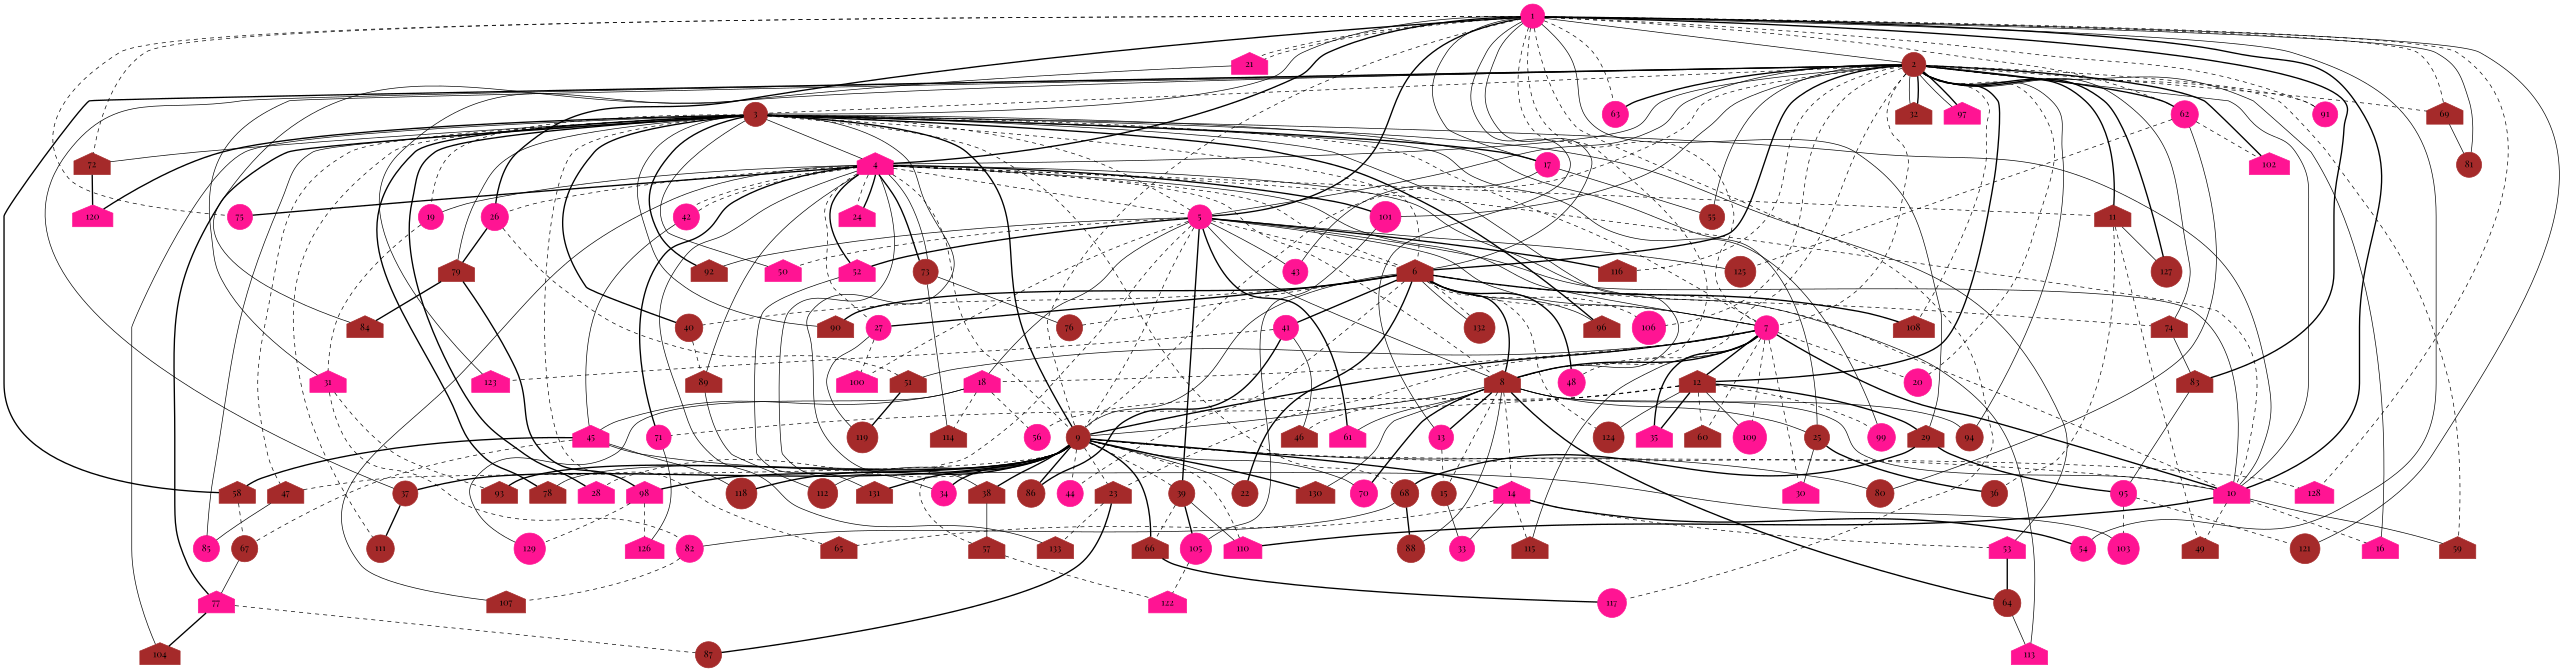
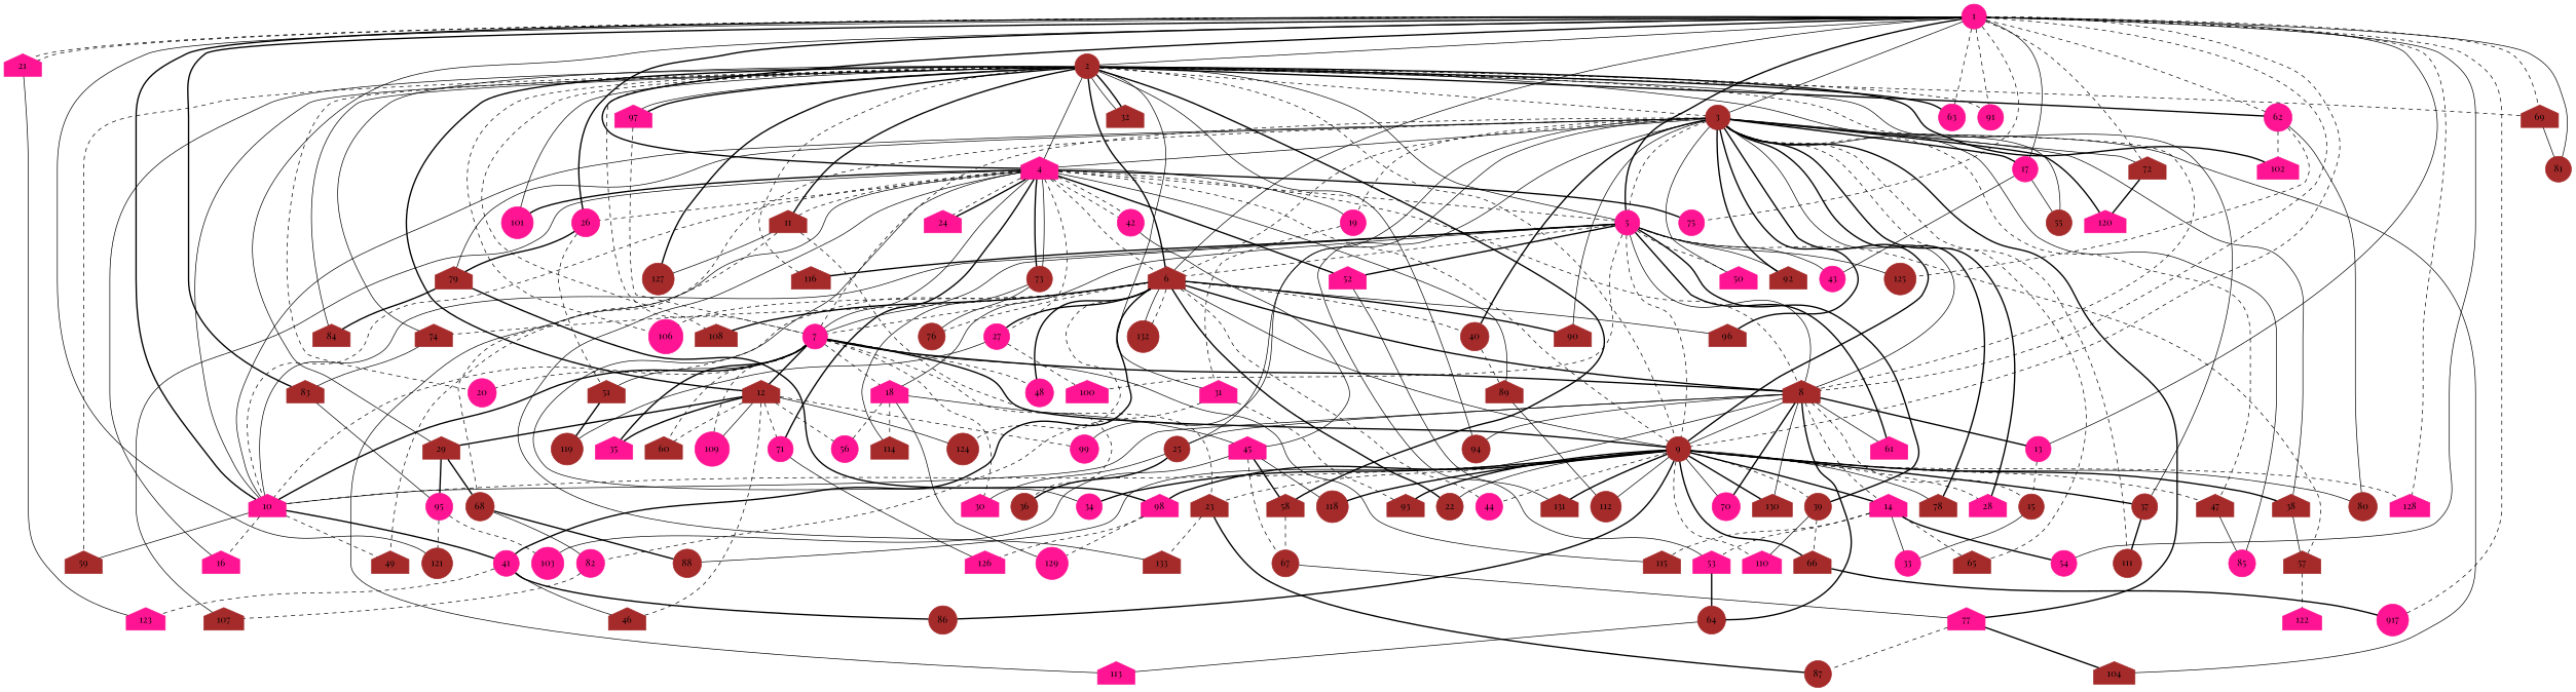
  graph {
    fontname="Playfair Display"
    node [color=brown fontname="Playfair Display" shape=house style=filled]
    edge [fontname="Playfair Display" style=dashed]
    1 [color=deeppink shape=circle]
    2 [shape=circle]
    3 [shape=circle]
    4 [color=deeppink]
    5 [color=deeppink shape=circle]
    6
    7 [color=deeppink shape=circle]
    8
    9 [shape=circle]
    10 [color=deeppink]
    13 [color=deeppink shape=circle]
    17 [color=deeppink shape=circle]
    21 [color=deeppink]
    26 [color=deeppink shape=circle]
    29
    54 [color=deeppink shape=circle]
    62 [color=deeppink shape=circle]
    63 [color=deeppink shape=circle]
    69
    72
    75 [color=deeppink shape=circle]
    81 [shape=circle]
    83
    91 [color=deeppink shape=circle]
-   117 [color=deeppink shape=circle]
+   117 [color=deeppink shape=circle label=917]
    121 [shape=circle]
    128 [color=deeppink]
    11
    12
    16 [color=deeppink]
    20 [color=deeppink shape=circle]
    31 [color=deeppink]
    32
    37 [shape=circle]
    55 [shape=circle]
    58
    59
    74
    84
    94 [shape=circle]
    97 [color=deeppink]
    101 [color=deeppink shape=circle]
    102 [color=deeppink]
    106 [color=deeppink shape=circle]
    108
    116
    127 [shape=circle]
    19 [color=deeppink shape=circle]
    25 [shape=circle]
    28 [color=deeppink]
    38
    40 [shape=circle]
    47
    50 [color=deeppink]
    53 [color=deeppink]
    65
    68 [shape=circle]
    77 [color=deeppink]
    78
    79
    85 [color=deeppink shape=circle]
    90
    92
    96
    99 [color=deeppink shape=circle]
    104
    111 [shape=circle]
    120 [color=deeppink]
    24 [color=deeppink]
    27 [color=deeppink shape=circle]
    34 [color=deeppink shape=circle]
    42 [color=deeppink shape=circle]
    52 [color=deeppink]
    71 [color=deeppink shape=circle]
    73 [shape=circle]
    89
    107
    113 [color=deeppink]
    133
    18 [color=deeppink]
    39 [shape=circle]
    57
    61 [color=deeppink]
    100 [color=deeppink]
    125 [shape=circle]
    43 [color=deeppink shape=circle]
    22 [shape=circle]
    41 [color=deeppink shape=circle]
    44 [color=deeppink shape=circle]
    48 [color=deeppink shape=circle]
    76 [shape=circle]
    124 [shape=circle]
    132 [shape=circle]
    23
    30 [color=deeppink]
    35 [color=deeppink]
    51
    60
    109 [color=deeppink shape=circle]
    115
    14 [color=deeppink]
    15 [shape=circle]
    64 [shape=circle]
    70 [color=deeppink shape=circle]
    88 [shape=circle]
    130
    66
    80 [shape=circle]
    86 [shape=circle]
    93
    98 [color=deeppink]
    110 [color=deeppink]
    112 [shape=circle]
    118 [shape=circle]
    131
    49
    123 [color=deeppink]
    95 [color=deeppink shape=circle]
    36 [shape=circle]
    46
    56 [color=deeppink shape=circle]
    82 [color=deeppink shape=circle]
    67 [shape=circle]
-   105 [color=deeppink shape=circle]
    87 [shape=circle]
    119 [shape=circle]
    45 [color=deeppink]
    126 [color=deeppink]
    114
    129 [color=deeppink shape=circle]
    122 [color=deeppink]
    33 [color=deeppink shape=circle]
    103 [color=deeppink shape=circle]
    1 -- 2 [style=solid]
    1 -- 3 [style=solid]
    1 -- 4 [style=bold]
    1 -- 5 [style=bold]
    1 -- 6 [style=solid]
-   1 -- 7
+   97 -- 7
    1 -- 8
    1 -- 9
    1 -- 10 [style=bold]
    1 -- 13 [style=solid]
    1 -- 17 [style=solid]
    1 -- 21
    1 -- 21
    1 -- 26 [style=bold]
    1 -- 29 [style=solid]
    1 -- 54 [style=solid]
    1 -- 62
    1 -- 63
    1 -- 69
    1 -- 72
    1 -- 75
    1 -- 81 [style=solid]
    1 -- 83 [style=bold]
    1 -- 91
    1 -- 117
    1 -- 121 [style=solid]
    1 -- 128
    2 -- 3
    2 -- 4 [style=solid]
    2 -- 5 [style=solid]
    2 -- 6 [style=bold]
    2 -- 7
    2 -- 8
    2 -- 9
    2 -- 10 [style=solid]
    2 -- 62 [style=bold]
    2 -- 63 [style=bold]
    2 -- 69
    2 -- 91
    2 -- 11 [style=bold]
    2 -- 12 [style=bold]
    2 -- 16 [style=solid]
    2 -- 20
    2 -- 31 [style=solid]
    2 -- 32 [style=solid]
    2 -- 32 [style=bold]
    2 -- 37 [style=solid]
    2 -- 55 [style=solid]
    2 -- 58 [style=bold]
    2 -- 59
    2 -- 74 [style=solid]
    2 -- 84 [style=solid]
    2 -- 94 [style=solid]
    2 -- 97 [style=solid]
    2 -- 97 [style=bold]
    2 -- 101 [style=solid]
    2 -- 102 [style=bold]
    2 -- 106
    2 -- 108
    2 -- 116
    2 -- 127 [style=bold]
    3 -- 4 [style=solid]
    3 -- 5
    3 -- 6
    3 -- 7
    3 -- 8 [style=solid]
    3 -- 9 [style=bold]
    3 -- 10 [style=solid]
    3 -- 17 [style=bold]
    3 -- 72 [style=solid]
    3 -- 19
    3 -- 25 [style=solid]
    3 -- 28 [style=bold]
    3 -- 38 [style=solid]
    3 -- 40 [style=bold]
    3 -- 47
    3 -- 50 [style=solid]
    3 -- 53 [style=solid]
    3 -- 65
    3 -- 68
    3 -- 77 [style=bold]
    3 -- 78 [style=bold]
    3 -- 79 [style=solid]
    3 -- 85 [style=solid]
    3 -- 90 [style=solid]
    3 -- 92 [style=bold]
    3 -- 96 [style=bold]
    3 -- 99 [style=solid]
    3 -- 104 [style=solid]
    3 -- 111
    3 -- 120 [style=bold]
    4 -- 5
    4 -- 6
    4 -- 7 [style=solid]
    4 -- 8
    4 -- 9
    4 -- 10
    4 -- 26
    4 -- 75 [style=bold]
    4 -- 11
    4 -- 101 [style=bold]
    4 -- 19 [style=solid]
    4 -- 24
    4 -- 24 [style=bold]
    4 -- 27
    4 -- 34 [style=solid]
    4 -- 42
    4 -- 42
    4 -- 52 [style=bold]
    4 -- 71 [style=bold]
    4 -- 73 [style=bold]
    4 -- 73 [style=solid]
    4 -- 89 [style=solid]
    4 -- 107 [style=solid]
    4 -- 113 [style=solid]
    4 -- 133 [style=solid]
    5 -- 6
    5 -- 7 [style=solid]
    5 -- 8 [style=solid]
    5 -- 9
    5 -- 10 [style=solid]
    5 -- 116 [style=bold]
    5 -- 50
    5 -- 92 [style=solid]
    5 -- 52 [style=bold]
    5 -- 18 [style=solid]
    5 -- 39 [style=bold]
    5 -- 57
    5 -- 61 [style=bold]
    5 -- 100
    5 -- 125 [style=solid]
    5 -- 43 [style=solid]
    6 -- 7
    6 -- 8 [style=bold]
    6 -- 9 [style=solid]
    6 -- 10
    6 -- 74
    6 -- 106
    6 -- 108 [style=bold]
    6 -- 40
    6 -- 90 [style=bold]
    6 -- 96 [style=solid]
    6 -- 27 [style=bold]
    6 -- 22 [style=bold]
    6 -- 41 [style=bold]
    6 -- 44
    6 -- 48 [style=bold]
    6 -- 76
    6 -- 124
    6 -- 132 [style=solid]
    6 -- 132
    7 -- 8 [style=bold]
    7 -- 9 [style=bold]
    7 -- 10 [style=bold]
    7 -- 12 [style=bold]
    7 -- 20
    7 -- 18
    7 -- 48
    7 -- 23
    7 -- 30
    7 -- 35 [style=bold]
    7 -- 51 [style=solid]
    7 -- 60
    7 -- 109
    7 -- 115 [style=solid]
    8 -- 9 [style=solid]
    8 -- 10 [style=solid]
    8 -- 13 [style=bold]
    8 -- 94 [style=solid]
    8 -- 25 [style=solid]
    8 -- 61 [style=solid]
    8 -- 14
    8 -- 15
    8 -- 64 [style=bold]
    8 -- 70 [style=bold]
    8 -- 88 [style=solid]
    8 -- 130 [style=solid]
    9 -- 10
    9 -- 128
    9 -- 37 [style=bold]
    9 -- 28
    9 -- 38 [style=bold]
    9 -- 47
    9 -- 78 [style=solid]
    9 -- 34 [style=bold]
    9 -- 39
    9 -- 22 [style=solid]
    9 -- 44
    9 -- 23
    9 -- 14 [style=bold]
    9 -- 70 [style=solid]
    9 -- 130 [style=bold]
    9 -- 66 [style=bold]
    9 -- 80 [style=solid]
    9 -- 86 [style=bold]
    9 -- 93 [style=bold]
    9 -- 98 [style=bold]
    9 -- 110
    9 -- 112 [style=solid]
    9 -- 118 [style=bold]
    9 -- 131 [style=bold]
    10 -- 16
    10 -- 59 [style=solid]
-   10 -- 110 [style=bold]
+   10 -- 41 [style=bold]
    10 -- 49
    13 -- 15
    17 -- 55 [style=solid]
    17 -- 43 [style=solid]
    21 -- 123 [style=solid]
    26 -- 79 [style=bold]
    26 -- 51
    29 -- 68 [style=bold]
    29 -- 95 [style=bold]
    62 -- 102
    62 -- 125
    62 -- 80 [style=solid]
    69 -- 81 [style=solid]
    72 -- 120 [style=bold]
    83 -- 95 [style=solid]
    11 -- 127 [style=solid]
    11 -- 49
    11 -- 36
    12 -- 29 [style=bold]
    12 -- 99
    12 -- 71
    12 -- 124 [style=solid]
    12 -- 35 [style=bold]
    12 -- 60
    12 -- 109 [style=solid]
    12 -- 46
    12 -- 56
    31 -- 93
    31 -- 82
    37 -- 111 [style=bold]
    58 -- 67
    74 -- 83 [style=solid]
-   101 -- 105 [style=solid]
    19 -- 31
    25 -- 30 [style=solid]
    25 -- 36 [style=bold]
    38 -- 57 [style=solid]
    40 -- 89
    47 -- 85 [style=solid]
    53 -- 64 [style=bold]
    68 -- 88 [style=bold]
    68 -- 82 [style=solid]
    77 -- 104 [style=bold]
    77 -- 87
    79 -- 84 [style=bold]
    79 -- 98 [style=bold]
    27 -- 100
    27 -- 119 [style=solid]
    42 -- 45 [style=solid]
    52 -- 131 [style=solid]
    71 -- 126 [style=solid]
    73 -- 76 [style=solid]
    73 -- 114 [style=solid]
    89 -- 112 [style=solid]
    18 -- 56
    18 -- 45 [style=solid]
    18 -- 114
    18 -- 129 [style=solid]
    39 -- 66
    39 -- 110 [style=solid]
-   39 -- 105 [style=bold]
    57 -- 122
    41 -- 86 [style=bold]
    41 -- 123
    41 -- 46 [style=solid]
    23 -- 133
    23 -- 87 [style=bold]
    51 -- 119 [style=bold]
    14 -- 54 [style=bold]
    14 -- 53
    14 -- 65
    14 -- 115
    14 -- 33 [style=solid]
    15 -- 33 [style=solid]
    64 -- 113 [style=solid]
    66 -- 117 [style=bold]
    98 -- 126
    98 -- 129
    95 -- 121
    95 -- 103
    82 -- 107
    67 -- 77 [style=solid]
-   105 -- 122
    45 -- 58 [style=bold]
    45 -- 118 [style=solid]
    45 -- 67
    45 -- 103 [style=solid]
  }
